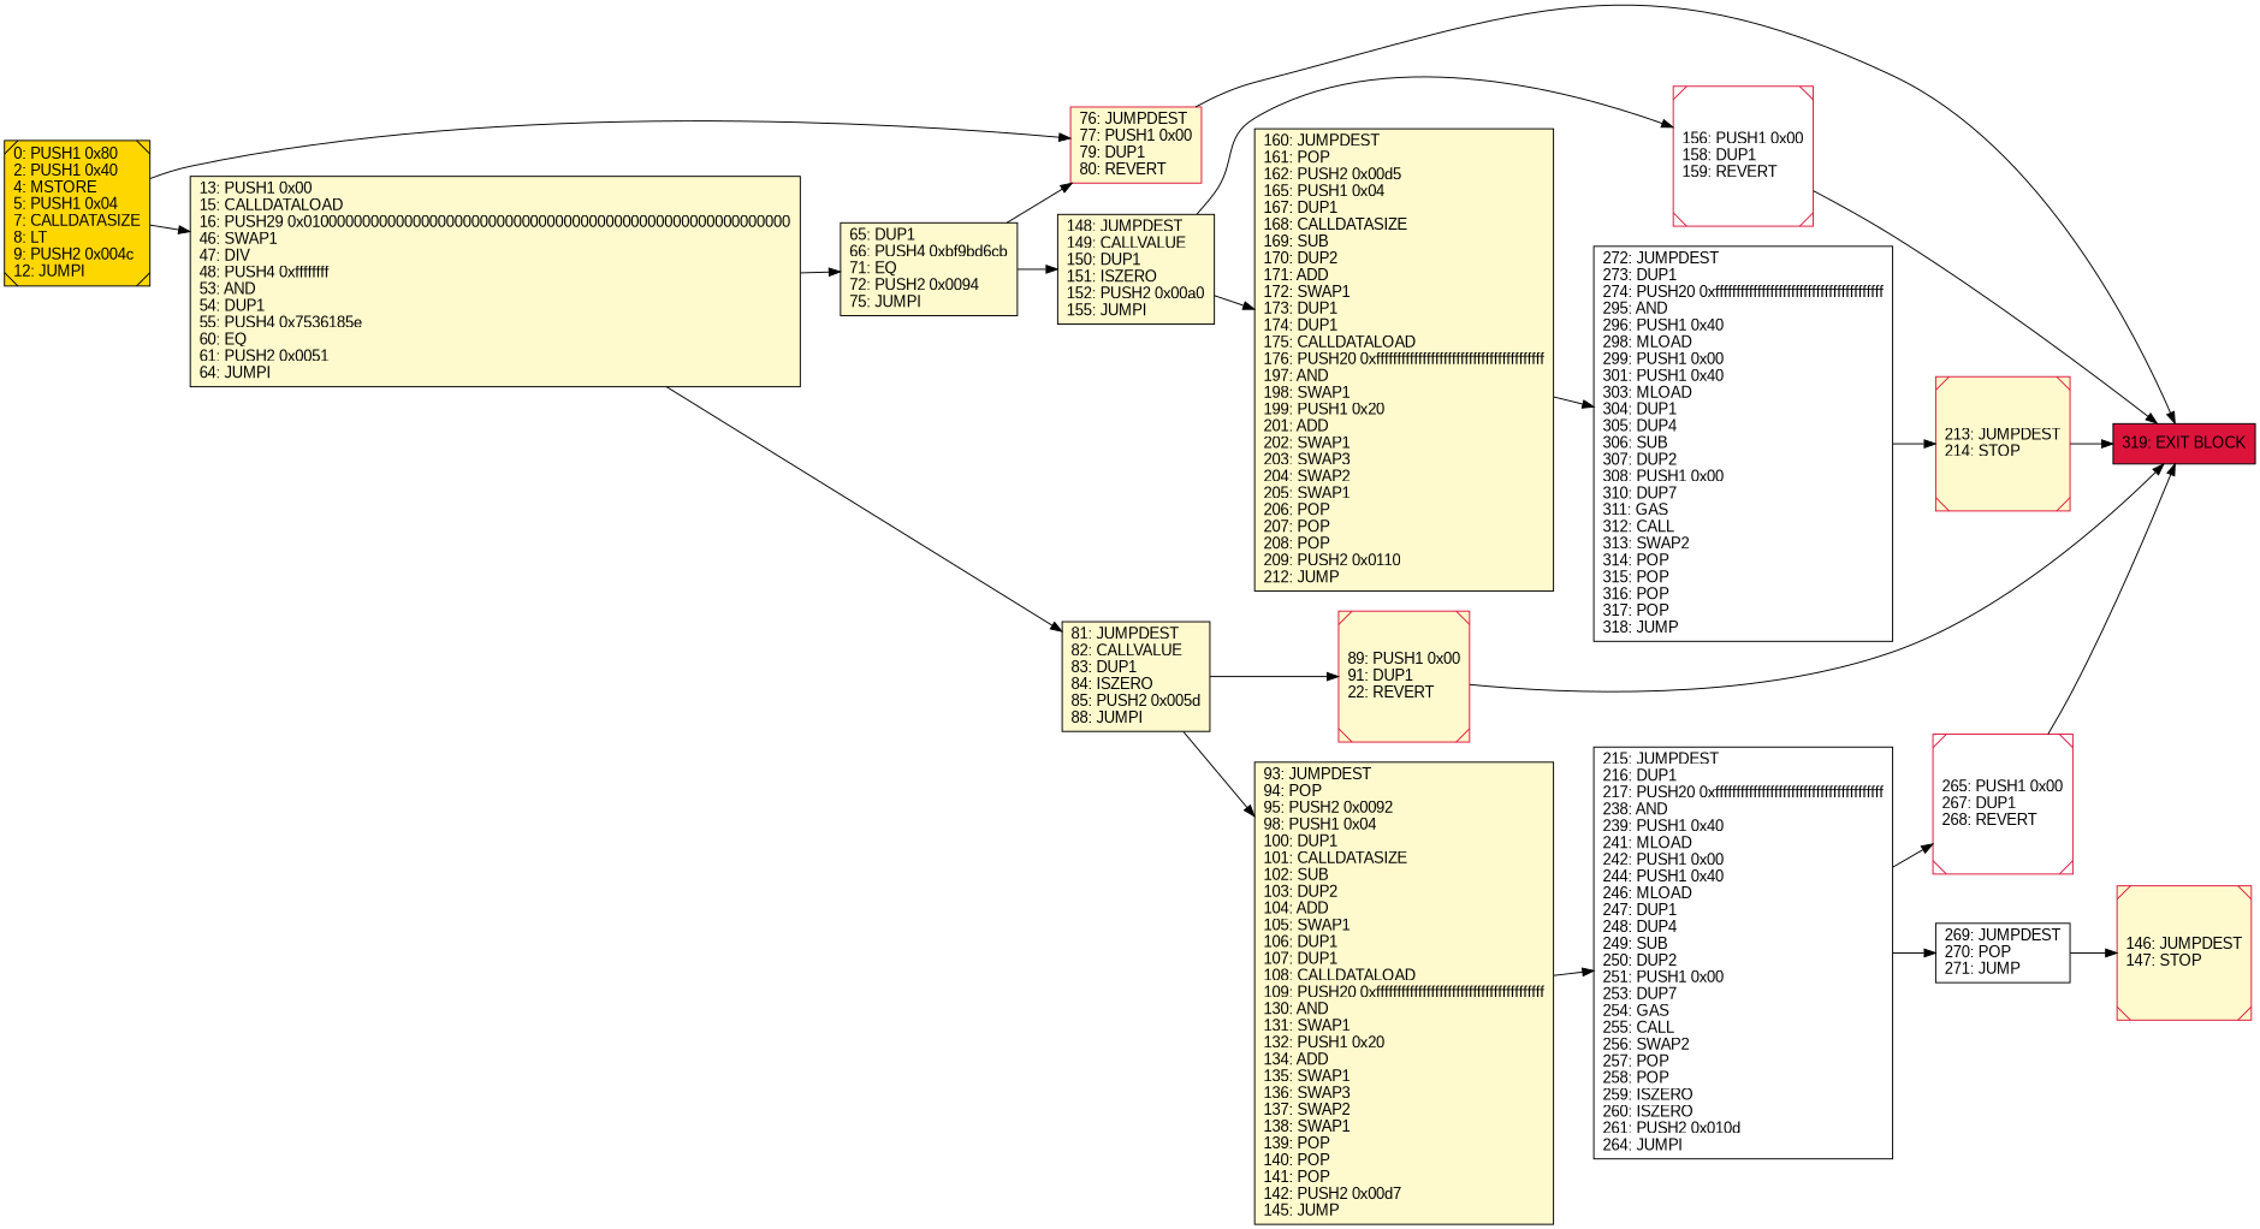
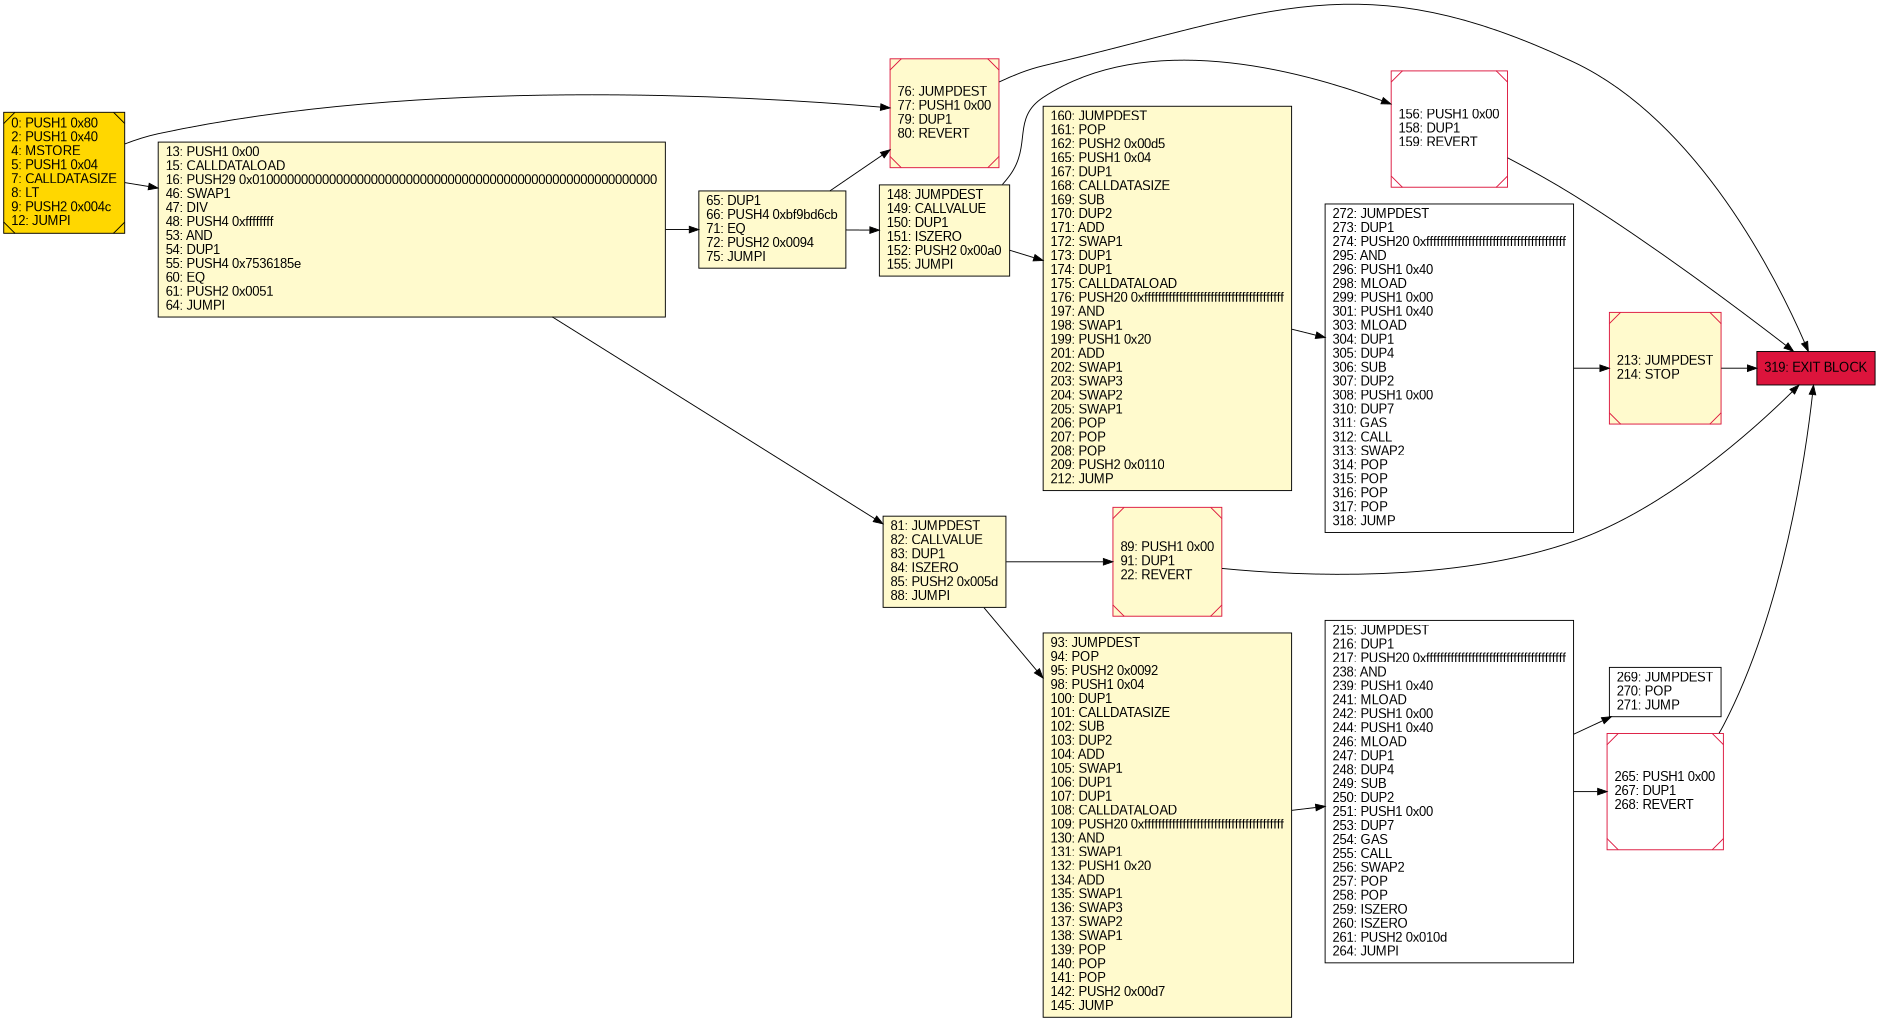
  digraph {
    rankdir=LR
    node [color=black fillcolor=lemonchiffon fontcolor=black fontname=arial shape=box style=filled]
    n1 [color=crimson label="213: JUMPDEST\l214: STOP\l" shape=Msquare]
    n2 [fillcolor=crimson label="319: EXIT BLOCK\l"]
    n3 [label="148: JUMPDEST\l149: CALLVALUE\l150: DUP1\l151: ISZERO\l152: PUSH2 0x00a0\l155: JUMPI\l"]
    n4 [label="160: JUMPDEST\l161: POP\l162: PUSH2 0x00d5\l165: PUSH1 0x04\l167: DUP1\l168: CALLDATASIZE\l169: SUB\l170: DUP2\l171: ADD\l172: SWAP1\l173: DUP1\l174: DUP1\l175: CALLDATALOAD\l176: PUSH20 0xffffffffffffffffffffffffffffffffffffffff\l197: AND\l198: SWAP1\l199: PUSH1 0x20\l201: ADD\l202: SWAP1\l203: SWAP3\l204: SWAP2\l205: SWAP1\l206: POP\l207: POP\l208: POP\l209: PUSH2 0x0110\l212: JUMP\l"]
    n5 [color=crimson fillcolor=white label="156: PUSH1 0x00\l158: DUP1\l159: REVERT\l" shape=Msquare]
    n6 [fillcolor=white label="272: JUMPDEST\l273: DUP1\l274: PUSH20 0xffffffffffffffffffffffffffffffffffffffff\l295: AND\l296: PUSH1 0x40\l298: MLOAD\l299: PUSH1 0x00\l301: PUSH1 0x40\l303: MLOAD\l304: DUP1\l305: DUP4\l306: SUB\l307: DUP2\l308: PUSH1 0x00\l310: DUP7\l311: GAS\l312: CALL\l313: SWAP2\l314: POP\l315: POP\l316: POP\l317: POP\l318: JUMP\l"]
-   n7 [color=crimson label="146: JUMPDEST\l147: STOP\l" shape=Msquare]
    n8 [color=crimson fillcolor=white label="265: PUSH1 0x00\l267: DUP1\l268: REVERT\l" shape=Msquare]
    n9 [fillcolor=gold label="0: PUSH1 0x80\l2: PUSH1 0x40\l4: MSTORE\l5: PUSH1 0x04\l7: CALLDATASIZE\l8: LT\l9: PUSH2 0x004c\l12: JUMPI\l" shape=Msquare]
-   n10 [color=crimson label="76: JUMPDEST\l77: PUSH1 0x00\l79: DUP1\l80: REVERT\l"]
+   n10 [color=crimson label="76: JUMPDEST\l77: PUSH1 0x00\l79: DUP1\l80: REVERT\l" shape=Msquare]
    n11 [label="13: PUSH1 0x00\l15: CALLDATALOAD\l16: PUSH29 0x0100000000000000000000000000000000000000000000000000000000\l46: SWAP1\l47: DIV\l48: PUSH4 0xffffffff\l53: AND\l54: DUP1\l55: PUSH4 0x7536185e\l60: EQ\l61: PUSH2 0x0051\l64: JUMPI\l"]
    n12 [label="81: JUMPDEST\l82: CALLVALUE\l83: DUP1\l84: ISZERO\l85: PUSH2 0x005d\l88: JUMPI\l"]
    n13 [label="65: DUP1\l66: PUSH4 0xbf9bd6cb\l71: EQ\l72: PUSH2 0x0094\l75: JUMPI\l"]
    n14 [label="93: JUMPDEST\l94: POP\l95: PUSH2 0x0092\l98: PUSH1 0x04\l100: DUP1\l101: CALLDATASIZE\l102: SUB\l103: DUP2\l104: ADD\l105: SWAP1\l106: DUP1\l107: DUP1\l108: CALLDATALOAD\l109: PUSH20 0xffffffffffffffffffffffffffffffffffffffff\l130: AND\l131: SWAP1\l132: PUSH1 0x20\l134: ADD\l135: SWAP1\l136: SWAP3\l137: SWAP2\l138: SWAP1\l139: POP\l140: POP\l141: POP\l142: PUSH2 0x00d7\l145: JUMP\l"]
    n15 [color=crimson label="89: PUSH1 0x00\l91: DUP1\l22: REVERT\l" shape=Msquare]
    n16 [fillcolor=white label="269: JUMPDEST\l270: POP\l271: JUMP\l"]
    n17 [fillcolor=white label="215: JUMPDEST\l216: DUP1\l217: PUSH20 0xffffffffffffffffffffffffffffffffffffffff\l238: AND\l239: PUSH1 0x40\l241: MLOAD\l242: PUSH1 0x00\l244: PUSH1 0x40\l246: MLOAD\l247: DUP1\l248: DUP4\l249: SUB\l250: DUP2\l251: PUSH1 0x00\l253: DUP7\l254: GAS\l255: CALL\l256: SWAP2\l257: POP\l258: POP\l259: ISZERO\l260: ISZERO\l261: PUSH2 0x010d\l264: JUMPI\l"]
    n1 -> n2
    n3 -> n4
    n3 -> n5
    n4 -> n6
    n5 -> n2
    n6 -> n1
    n8 -> n2
    n9 -> n10
    n9 -> n11
    n10 -> n2
    n11 -> n12
    n11 -> n13
    n12 -> n14
    n12 -> n15
    n13 -> n3
    n13 -> n10
    n14 -> n17
    n15 -> n2
-   n16 -> n7
    n17 -> n8
    n17 -> n16
  }
